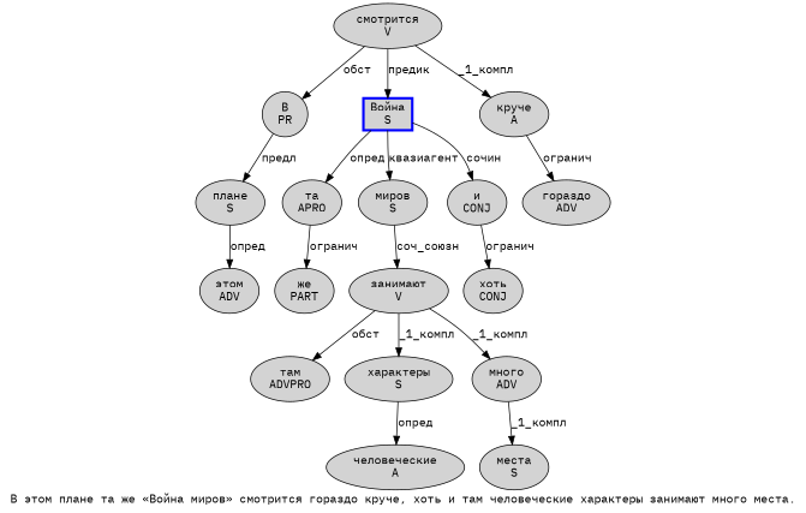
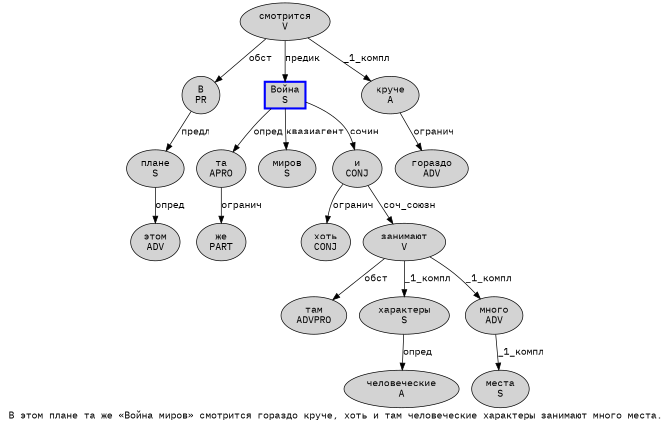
  digraph {
    fontname="IBM Plex Mono"
    label="В этом плане та же «Война миров» смотрится гораздо круче, хоть и там человеческие характеры занимают много места."
    node [fillcolor=lightgray fontname="IBM Plex Mono" penwidth=1 shape=ellipse style=filled]
    edge [fontname="IBM Plex Mono"]
    n1 [label="В\nPR"]
    n2 [label="плане\nS"]
    n3 [label="этом\nADV"]
    n4 [label="та\nAPRO"]
    n5 [label="же\nPART"]
    n6 [color=blue label="Война\nS" penwidth=3 shape=box]
    n7 [label="миров\nS"]
    n8 [label="и\nCONJ"]
    n9 [label="смотрится\nV"]
    n10 [label="круче\nA"]
    n11 [label="гораздо\nADV"]
    n12 [label="хоть\nCONJ"]
    n13 [label="занимают\nV"]
    n14 [label="там\nADVPRO"]
    n15 [label="характеры\nS"]
    n16 [label="много\nADV"]
    n17 [label="человеческие\nA"]
    n18 [label="места\nS"]
    n1 -> n2 [label="предл"]
    n2 -> n3 [label="опред"]
    n4 -> n5 [label="огранич"]
    n6 -> n4 [label="опред"]
    n6 -> n7 [label="квазиагент"]
    n6 -> n8 [label="сочин"]
    n8 -> n12 [label="огранич"]
-   n7 -> n13 [label="соч_союзн"]
+   n8 -> n13 [label="соч_союзн"]
    n9 -> n1 [label="обст"]
    n9 -> n6 [label="предик"]
    n9 -> n10 [label="_1_компл"]
    n10 -> n11 [label="огранич"]
    n13 -> n14 [label="обст"]
    n13 -> n15 [label="_1_компл"]
    n13 -> n16 [label="_1_компл"]
    n15 -> n17 [label="опред"]
    n16 -> n18 [label="_1_компл"]
  }
